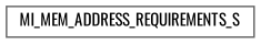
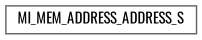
  digraph {
    rankdir=LR
    fontname=Oswald
-   n1 [color=grey40 fillcolor=white fontname=Oswald fontsize=10 height=0.2 label=MI_MEM_ADDRESS_REQUIREMENTS_S shape=box style=filled width=0.4]
+   n1 [color=grey40 fillcolor=white fontname=Oswald fontsize=10 height=0.2 label=MI_MEM_ADDRESS_ADDRESS_S shape=box style=filled width=0.4]
  }
